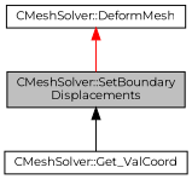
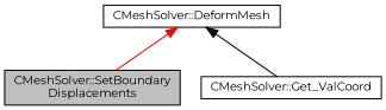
  digraph {
    fontname=Montserrat
    rankdir=TB
    node [color=black fillcolor=white fontname=Montserrat fontsize=10 shape=record style=filled]
    edge [dir=back fontname=Montserrat fontsize=10 labelfontname=Helvetica labelfontsize=10 style=solid]
    n1 [fillcolor=grey75 fontcolor=black height=0.2 label="CMeshSolver::SetBoundary\lDisplacements" width=0.4]
    n2 [height=0.2 label="CMeshSolver::Get_ValCoord" width=0.4]
    n3 [height=0.2 label="CMeshSolver::DeformMesh" width=0.4]
-   n1 -> n2 [color=black]
+   n3 -> n2 [color=black]
    n3 -> n1 [color=red]
  }
